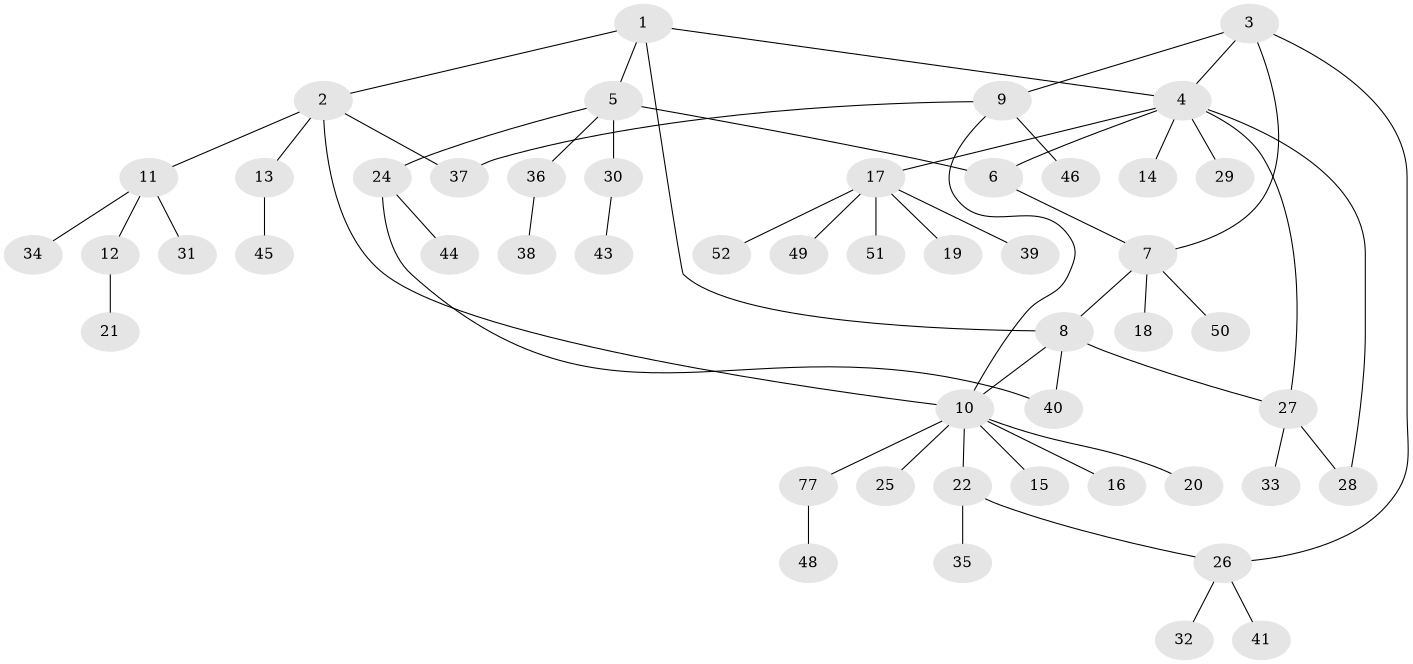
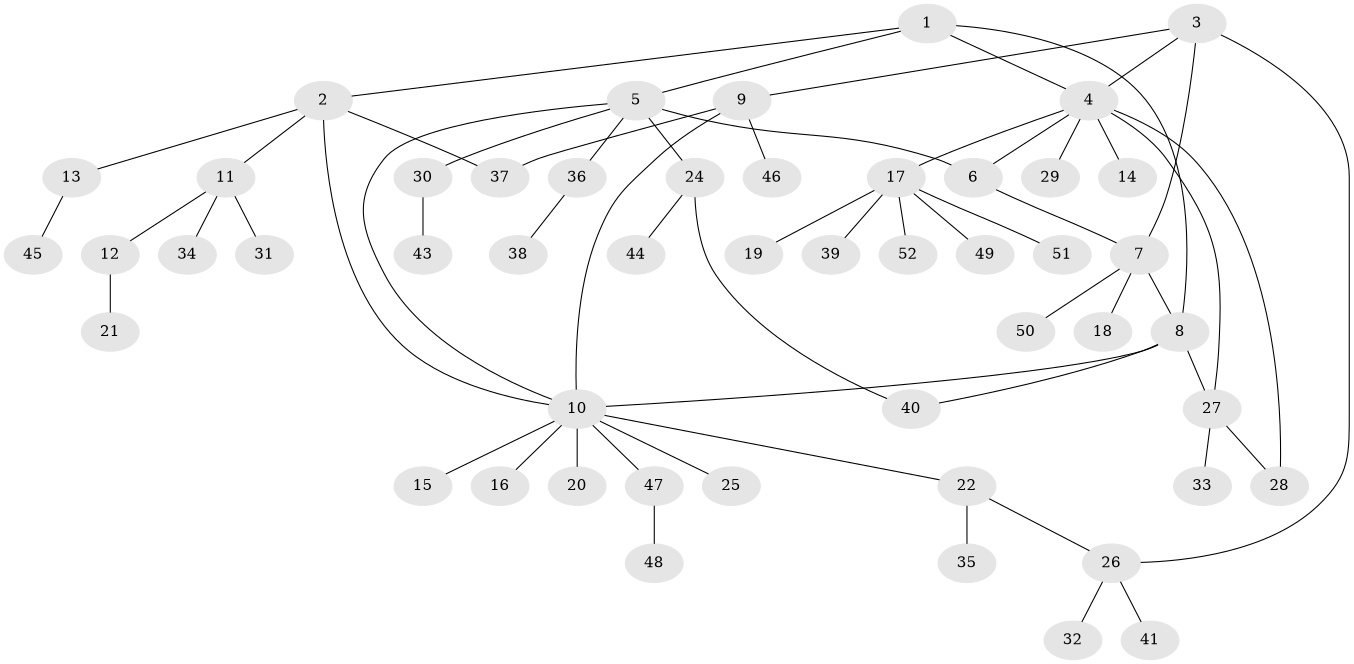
  graph {
    node [color=gray90 style=filled]
    1
    2
    4
    5
    8
    10
    11
    13
    37
    6
    14
    17
    27
    28
    29
    24
    30
    36
    40
    15
    16
    20
    22
    25
-   47 [label=77]
+   47
    12
    31
    34
    45
    3
    7
    9
    26
    18
    50
    46
    32
    41
    19
    39
    n41 [label=52]
    49
    51
    33
    44
    43
    38
    35
    48
    21
    1 -- 2
    1 -- 4
    1 -- 5
    1 -- 8
    2 -- 10
    2 -- 11
    2 -- 13
    2 -- 37
    4 -- 6
    4 -- 14
    4 -- 17
    4 -- 27
    4 -- 28
    4 -- 29
+   5 -- 10
    5 -- 6
    5 -- 24
    5 -- 30
    5 -- 36
    8 -- 10
    8 -- 27
    8 -- 40
    10 -- 15
    10 -- 16
    10 -- 20
    10 -- 22
    10 -- 25
    10 -- 47
    11 -- 12
    11 -- 31
    11 -- 34
    13 -- 45
    6 -- 7
    17 -- 19
    17 -- 39
    17 -- n41
    17 -- 49
    17 -- 51
    27 -- 28
    27 -- 33
    24 -- 40
    24 -- 44
    30 -- 43
    36 -- 38
    22 -- 26
    22 -- 35
    47 -- 48
    12 -- 21
    3 -- 4
    3 -- 7
    3 -- 9
    3 -- 26
    7 -- 8
    7 -- 18
    7 -- 50
    9 -- 10
    9 -- 37
    9 -- 46
    26 -- 32
    26 -- 41
  }
